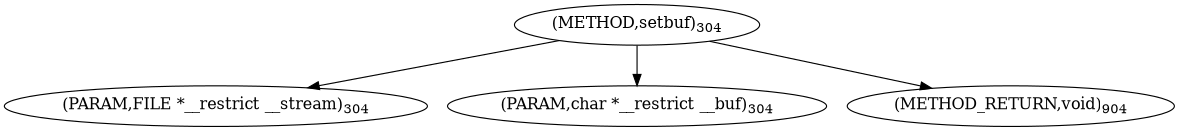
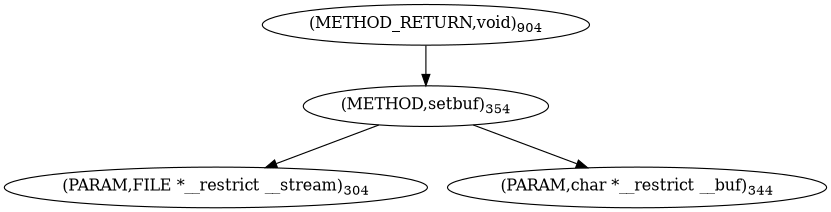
  digraph {
-   n1 [label=<(METHOD,setbuf)<SUB>304</SUB>>]
+   n1 [label=<(METHOD,setbuf)<SUB>354</SUB>>]
    n2 [label=<(PARAM,FILE *__restrict __stream)<SUB>304</SUB>>]
-   n3 [label=<(PARAM,char *__restrict __buf)<SUB>304</SUB>>]
+   n3 [label=<(PARAM,char *__restrict __buf)<SUB>344</SUB>>]
    n4 [label=<(METHOD_RETURN,void)<SUB>904</SUB>>]
    n1 -> n2
    n1 -> n3
-   n1 -> n4
+   n4 -> n1
  }
